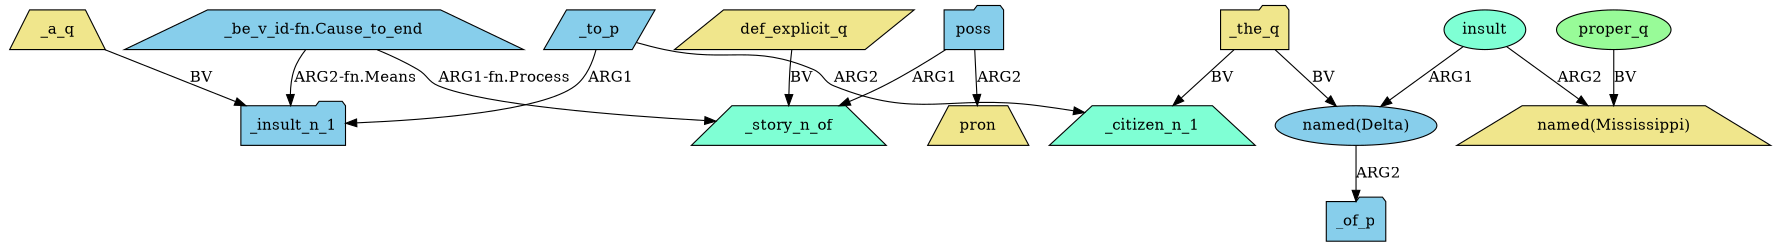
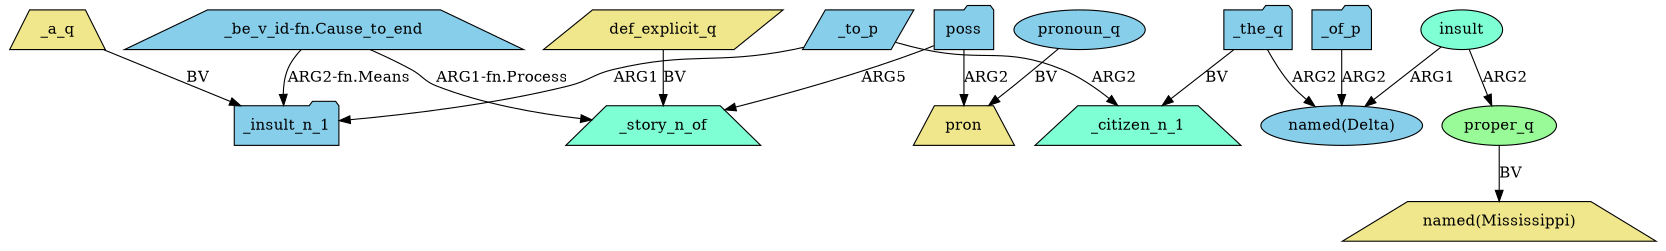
  digraph {
    node [fillcolor=skyblue shape=trapezium style=filled]
    _to_p [shape=parallelogram]
    _insult_n_1 [shape=folder]
    _citizen_n_1 [fillcolor=aquamarine]
-   _the_q [fillcolor=khaki shape=folder]
+   _the_q [shape=folder]
    "named(Delta)" [shape=ellipse]
    n6 [fillcolor=aquamarine label=insult shape=ellipse]
    "named(Mississippi)" [fillcolor=khaki]
    "_be_v_id-fn.Cause_to_end"
    _story_n_of [fillcolor=aquamarine]
    def_explicit_q [fillcolor=khaki shape=parallelogram]
    _of_p [shape=folder]
    poss [shape=folder]
    pron [fillcolor=khaki]
    _a_q [fillcolor=khaki]
+   pronoun_q [shape=ellipse]
    proper_q [fillcolor=palegreen shape=ellipse]
    _to_p -> _insult_n_1 [label=ARG1]
    _to_p -> _citizen_n_1 [label=ARG2]
    _the_q -> _citizen_n_1 [label=BV]
-   _the_q -> "named(Delta)" [label=BV]
+   _the_q -> "named(Delta)" [label=ARG2]
    n6 -> "named(Delta)" [label=ARG1]
-   n6 -> "named(Mississippi)" [label=ARG2]
+   n6 -> proper_q [label=ARG2]
    "_be_v_id-fn.Cause_to_end" -> _insult_n_1 [label="ARG2-fn.Means"]
    "_be_v_id-fn.Cause_to_end" -> _story_n_of [label="ARG1-fn.Process"]
    def_explicit_q -> _story_n_of [label=BV]
-   "named(Delta)" -> _of_p [label=ARG2]
-   poss -> _story_n_of [label=ARG1]
+   _of_p -> "named(Delta)" [label=ARG2]
+   poss -> _story_n_of [label=ARG5]
    poss -> pron [label=ARG2]
    _a_q -> _insult_n_1 [label=BV]
+   pronoun_q -> pron [label=BV]
    proper_q -> "named(Mississippi)" [label=BV]
  }
